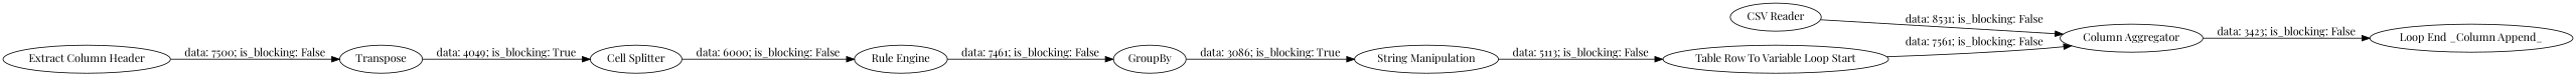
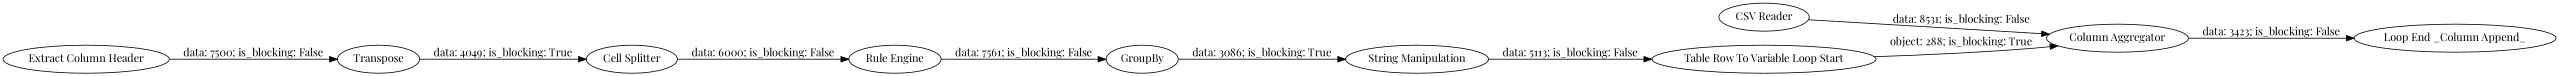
  digraph {
    fontname="Playfair Display"
    rankdir=LR
    node [fontname="Playfair Display"]
    edge [fontname="Playfair Display"]
    n1 [label="Column Aggregator"]
    n2 [label="Loop End _Column Append_"]
    n3 [label="Extract Column Header"]
    n4 [label=Transpose]
    n5 [label="Cell Splitter"]
    n6 [label="Rule Engine"]
    n7 [label=GroupBy]
    n8 [label="String Manipulation"]
    n9 [label="CSV Reader"]
    n10 [label="Table Row To Variable Loop Start"]
    n1 -> n2 [label="data: 3423; is_blocking: False"]
    n3 -> n4 [label="data: 7500; is_blocking: False"]
    n4 -> n5 [label="data: 4049; is_blocking: True"]
    n5 -> n6 [label="data: 6000; is_blocking: False"]
-   n6 -> n7 [label="data: 7461; is_blocking: False"]
+   n6 -> n7 [label="data: 7561; is_blocking: False"]
    n7 -> n8 [label="data: 3086; is_blocking: True"]
    n8 -> n10 [label="data: 5113; is_blocking: False"]
    n9 -> n1 [label="data: 8531; is_blocking: False"]
-   n10 -> n1 [label="data: 7561; is_blocking: False"]
+   n10 -> n1 [label="object: 288; is_blocking: True"]
  }
